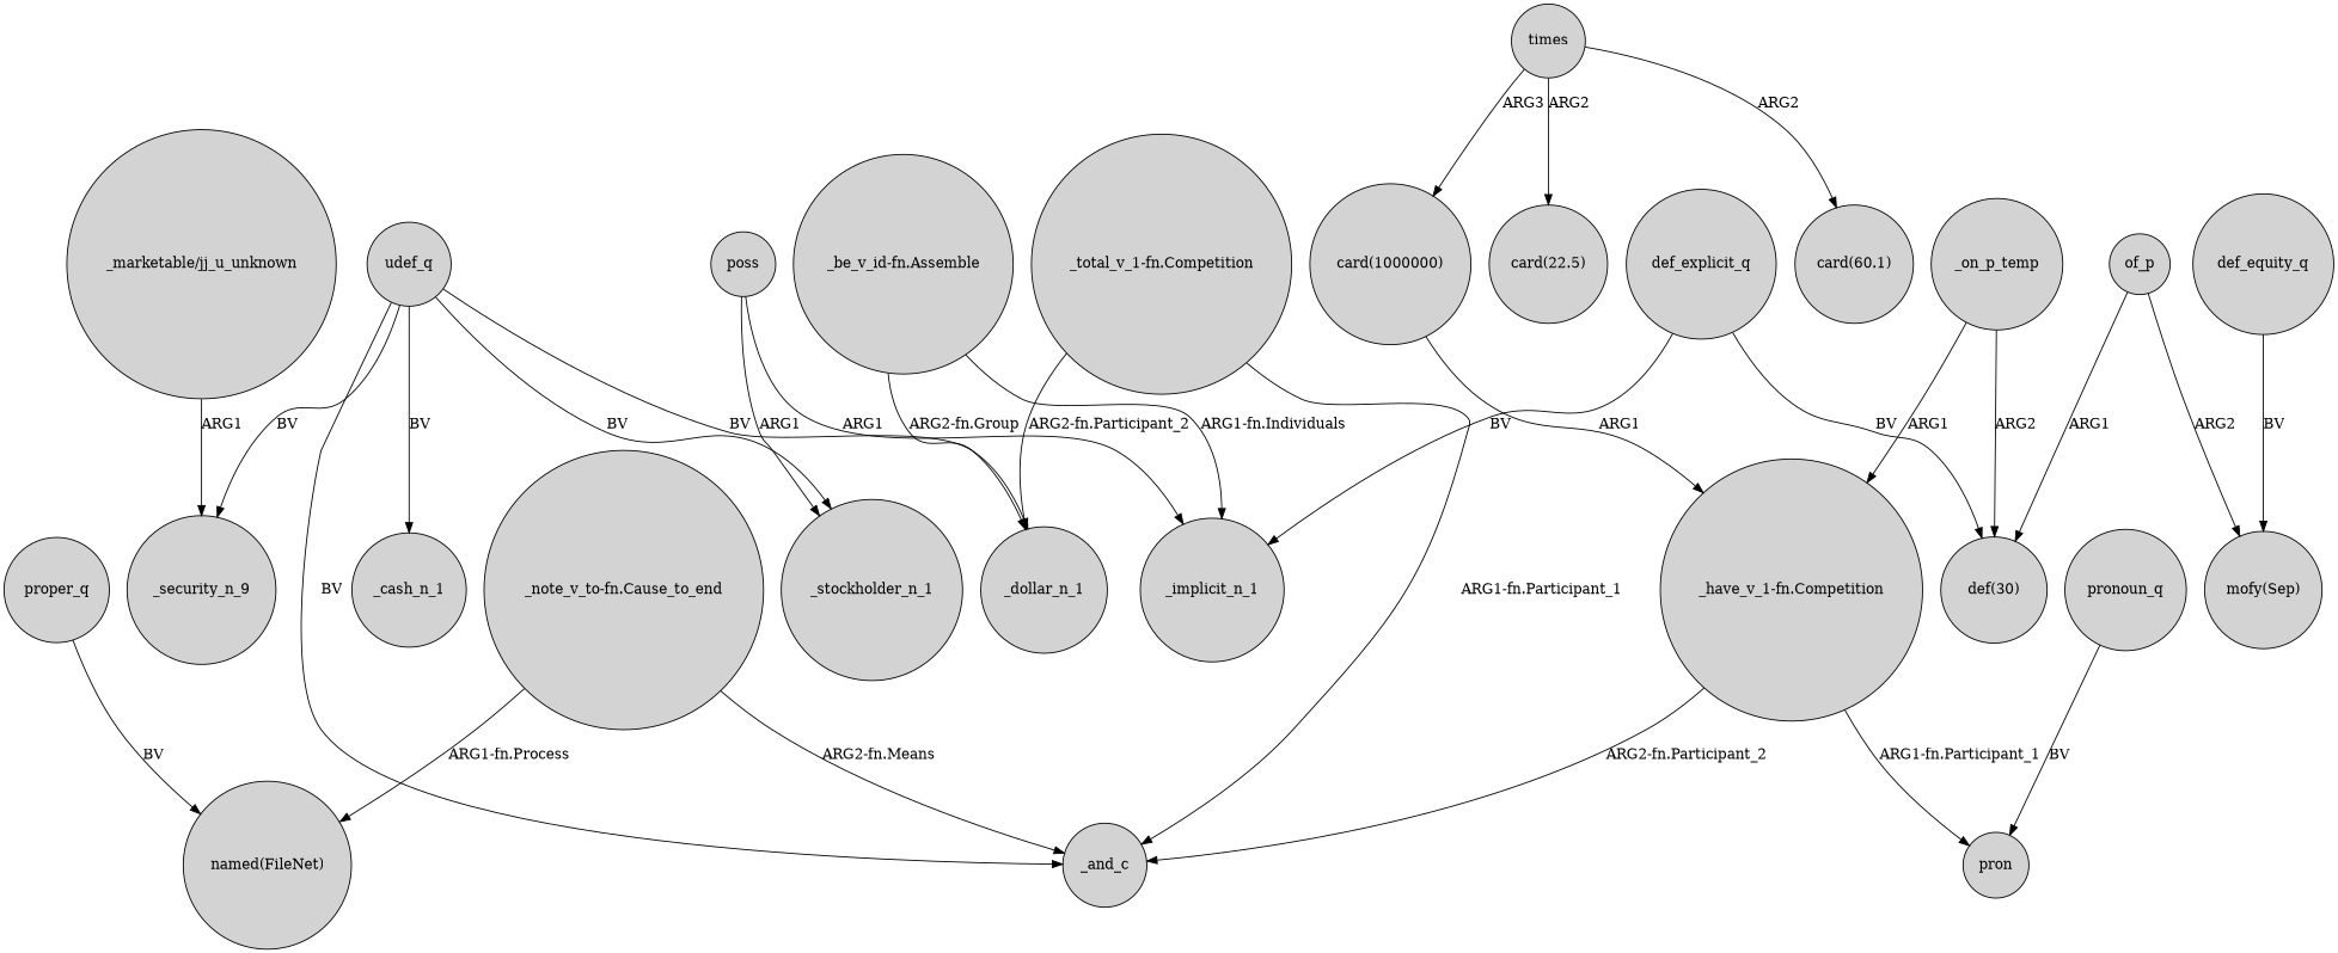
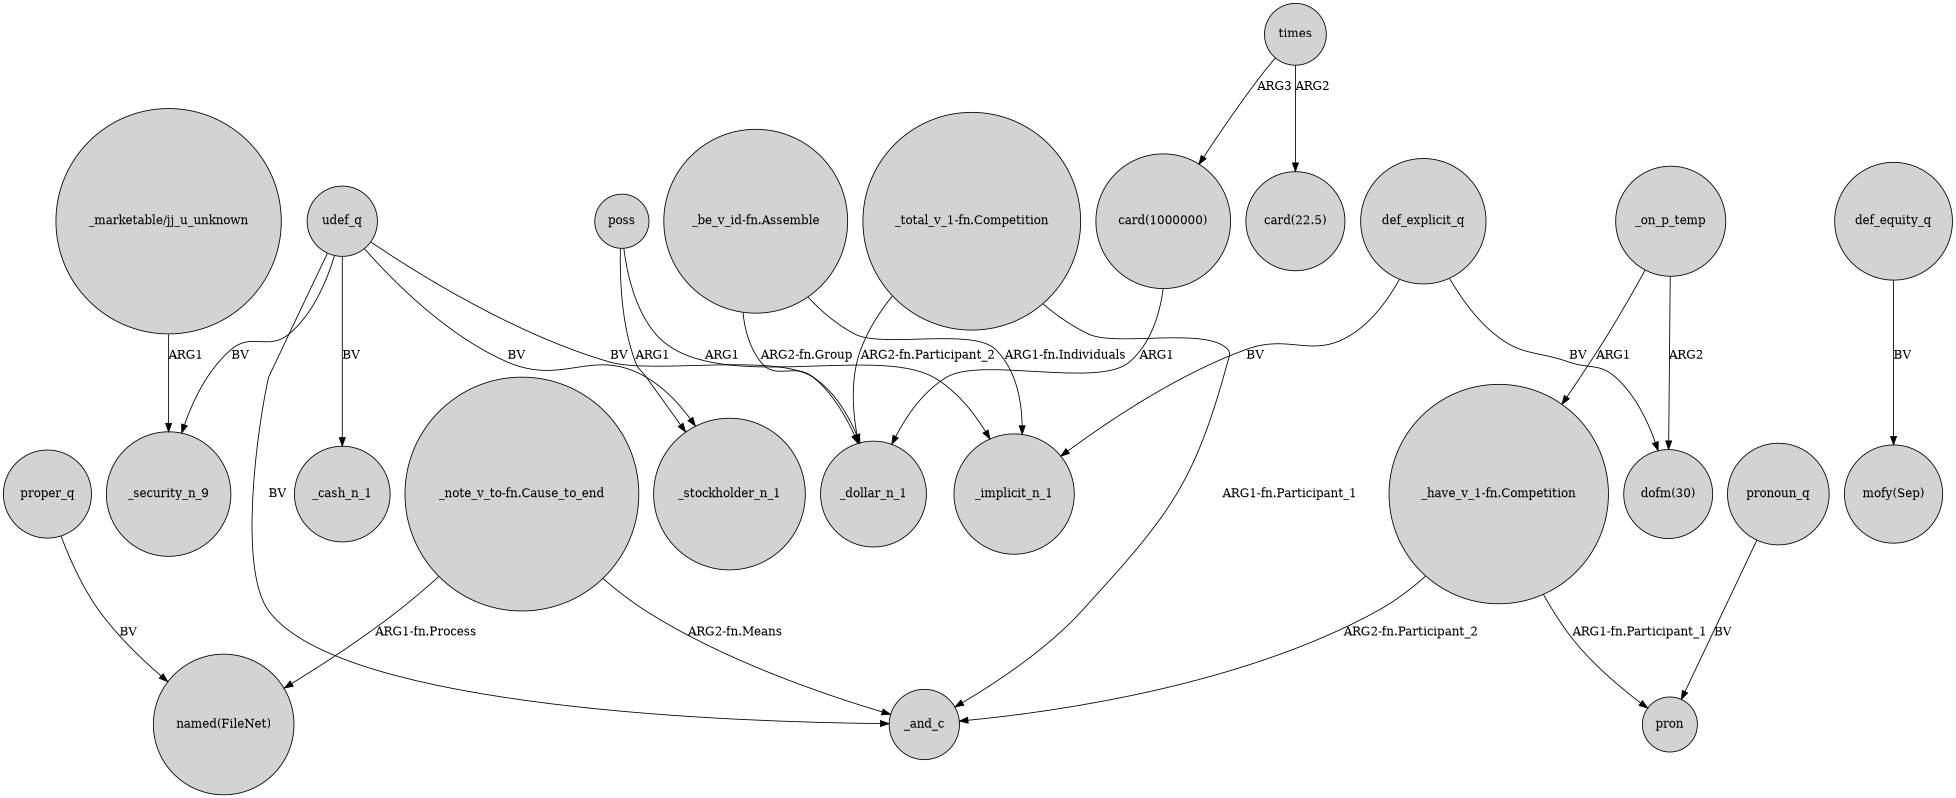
  digraph {
    node [shape=circle style=filled]
    proper_q
    "named(FileNet)"
    udef_q
    _cash_n_1
    _stockholder_n_1
    _and_c
    n7 [label=_security_n_9]
    _dollar_n_1
    times
    "card(22.5)"
    "card(1000000)"
-   "card(60.1)"
    _on_p_temp
    "_have_v_1-fn.Competition"
-   "dofm(30)" [label="def(30)"]
+   "dofm(30)"
    pron
    "_note_v_to-fn.Cause_to_end"
    def_explicit_q
    n19 [label=_implicit_n_1]
    n20 [label=def_equity_q]
    "mofy(Sep)"
-   of_p
    pronoun_q
    poss
    "_be_v_id-fn.Assemble"
    "_total_v_1-fn.Competition"
    "_marketable/jj_u_unknown"
    proper_q -> "named(FileNet)" [label=BV]
    udef_q -> _cash_n_1 [label=BV]
    udef_q -> _stockholder_n_1 [label=BV]
    udef_q -> _and_c [label=BV]
    udef_q -> n7 [label=BV]
    udef_q -> _dollar_n_1 [label=BV]
    times -> "card(22.5)" [label=ARG2]
    times -> "card(1000000)" [label=ARG3]
-   times -> "card(60.1)" [label=ARG2]
-   "card(1000000)" -> "_have_v_1-fn.Competition" [label=ARG1]
+   "card(1000000)" -> _dollar_n_1 [label=ARG1]
    _on_p_temp -> "_have_v_1-fn.Competition" [label=ARG1]
    _on_p_temp -> "dofm(30)" [label=ARG2]
    "_have_v_1-fn.Competition" -> _and_c [label="ARG2-fn.Participant_2"]
    "_have_v_1-fn.Competition" -> pron [label="ARG1-fn.Participant_1"]
    "_note_v_to-fn.Cause_to_end" -> "named(FileNet)" [label="ARG1-fn.Process"]
    "_note_v_to-fn.Cause_to_end" -> _and_c [label="ARG2-fn.Means"]
    def_explicit_q -> "dofm(30)" [label=BV]
    def_explicit_q -> n19 [label=BV]
    n20 -> "mofy(Sep)" [label=BV]
-   of_p -> "dofm(30)" [label=ARG1]
-   of_p -> "mofy(Sep)" [label=ARG2]
    pronoun_q -> pron [label=BV]
    poss -> _stockholder_n_1 [label=ARG1]
    poss -> n19 [label=ARG1]
    "_be_v_id-fn.Assemble" -> _dollar_n_1 [label="ARG2-fn.Group"]
    "_be_v_id-fn.Assemble" -> n19 [label="ARG1-fn.Individuals"]
    "_total_v_1-fn.Competition" -> _and_c [label="ARG1-fn.Participant_1"]
    "_total_v_1-fn.Competition" -> _dollar_n_1 [label="ARG2-fn.Participant_2"]
    "_marketable/jj_u_unknown" -> n7 [label=ARG1]
  }
